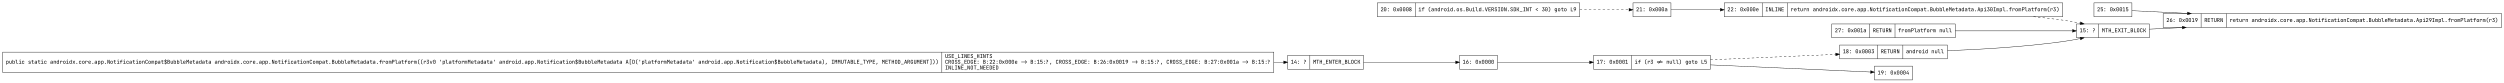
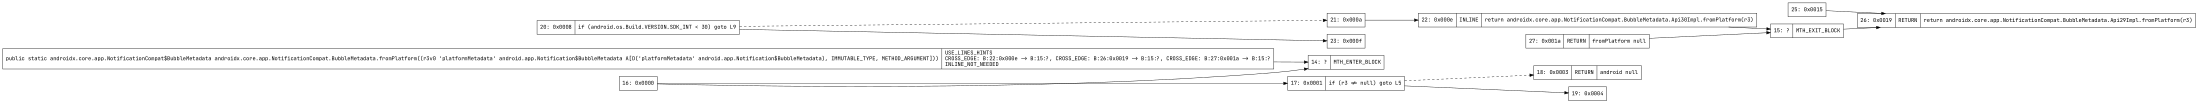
  digraph {
    fontname="JetBrains Mono"
    rankdir=LR
    node [fontname="JetBrains Mono" shape=record]
    edge [fontname="JetBrains Mono"]
    n1 [label="{14\:\ ?|MTH_ENTER_BLOCK\l}"]
    n2 [label="{16\:\ 0x0000}"]
    n3 [label="{17\:\ 0x0001|if (r3 != null) goto L5\l}"]
    n4 [label="{18\:\ 0x0003|RETURN\l|android null\l}"]
    n5 [label="{19\:\ 0x0004}"]
    n6 [label="{15\:\ ?|MTH_EXIT_BLOCK\l}"]
    n7 [label="{26\:\ 0x0019|RETURN\l|return androidx.core.app.NotificationCompat.BubbleMetadata.Api29Impl.fromPlatform(r3)\l}"]
    n8 [label="{20\:\ 0x0008|if (android.os.Build.VERSION.SDK_INT \< 30) goto L9\l}"]
    n9 [label="{21\:\ 0x000a}"]
+   n10 [label="{23\:\ 0x000f}"]
    n11 [label="{22\:\ 0x000e|INLINE\l|return androidx.core.app.NotificationCompat.BubbleMetadata.Api30Impl.fromPlatform(r3)\l}"]
    n12 [label="{25\:\ 0x0015}"]
    n13 [label="{27\:\ 0x001a|RETURN\l|fromPlatform null\l}"]
    n14 [label="{public static androidx.core.app.NotificationCompat$BubbleMetadata androidx.core.app.NotificationCompat.BubbleMetadata.fromPlatform((r3v0 'platformMetadata' android.app.Notification$BubbleMetadata A[D('platformMetadata' android.app.Notification$BubbleMetadata), IMMUTABLE_TYPE, METHOD_ARGUMENT]))  | USE_LINES_HINTS\lCROSS_EDGE: B:22:0x000e \-\> B:15:?, CROSS_EDGE: B:26:0x0019 \-\> B:15:?, CROSS_EDGE: B:27:0x001a \-\> B:15:?\lINLINE_NOT_NEEDED\l}"]
-   n1 -> n2
+   n2 -> n1
    n2 -> n3
    n3 -> n4 [style=dashed]
    n3 -> n5
-   n4 -> n6
    n6 -> n7
    n8 -> n9 [style=dashed]
+   n8 -> n10
    n9 -> n11
-   n11 -> n6 [style=dashed]
+   n11 -> n6
    n12 -> n7
    n13 -> n6
    n14 -> n1
  }
